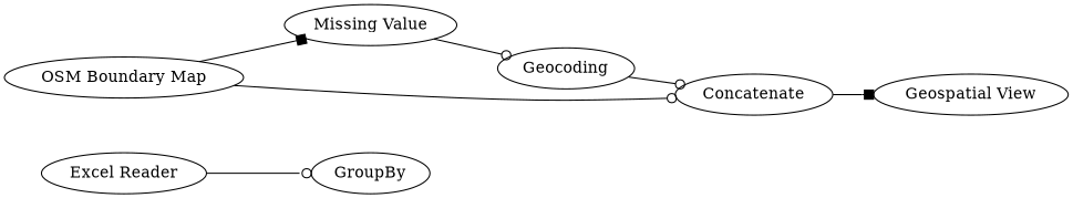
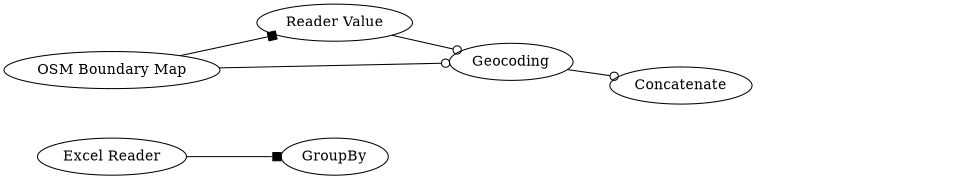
  digraph {
    rankdir=LR
    edge [arrowhead=box]
    n1 [label="Excel Reader"]
    n2 [label=GroupBy]
-   n3 [label="Missing Value"]
+   n3 [label="Reader Value"]
    n4 [label=Geocoding]
    n5 [label=Concatenate]
-   n6 [label="Geospatial View"]
    n7 [label="OSM Boundary Map"]
-   n1 -> n2 [arrowhead=odot]
+   n1 -> n2
    n3 -> n4 [arrowhead=odot]
    n4 -> n5 [arrowhead=odot]
-   n5 -> n6
    n7 -> n3
-   n7 -> n5 [arrowhead=odot]
+   n7 -> n4 [arrowhead=odot]
  }
